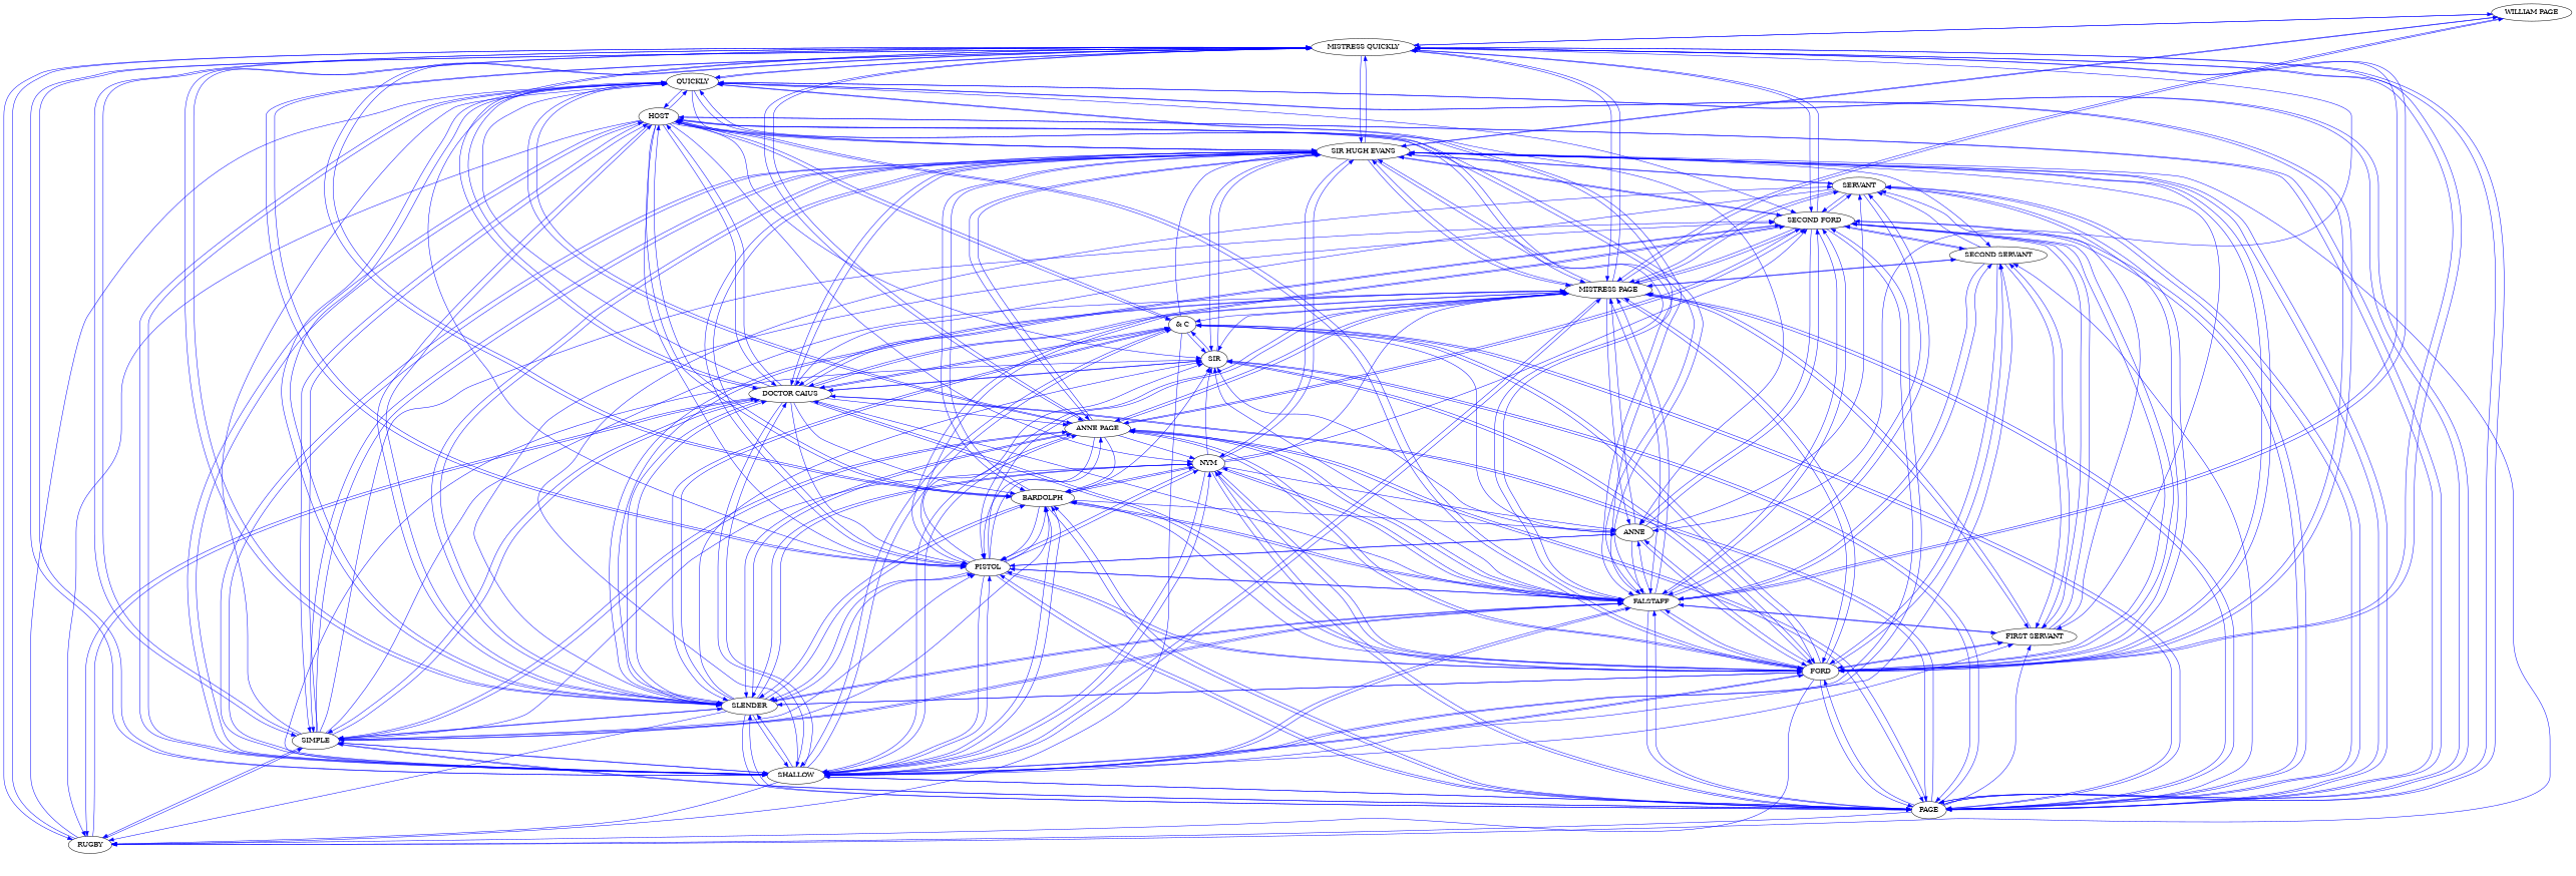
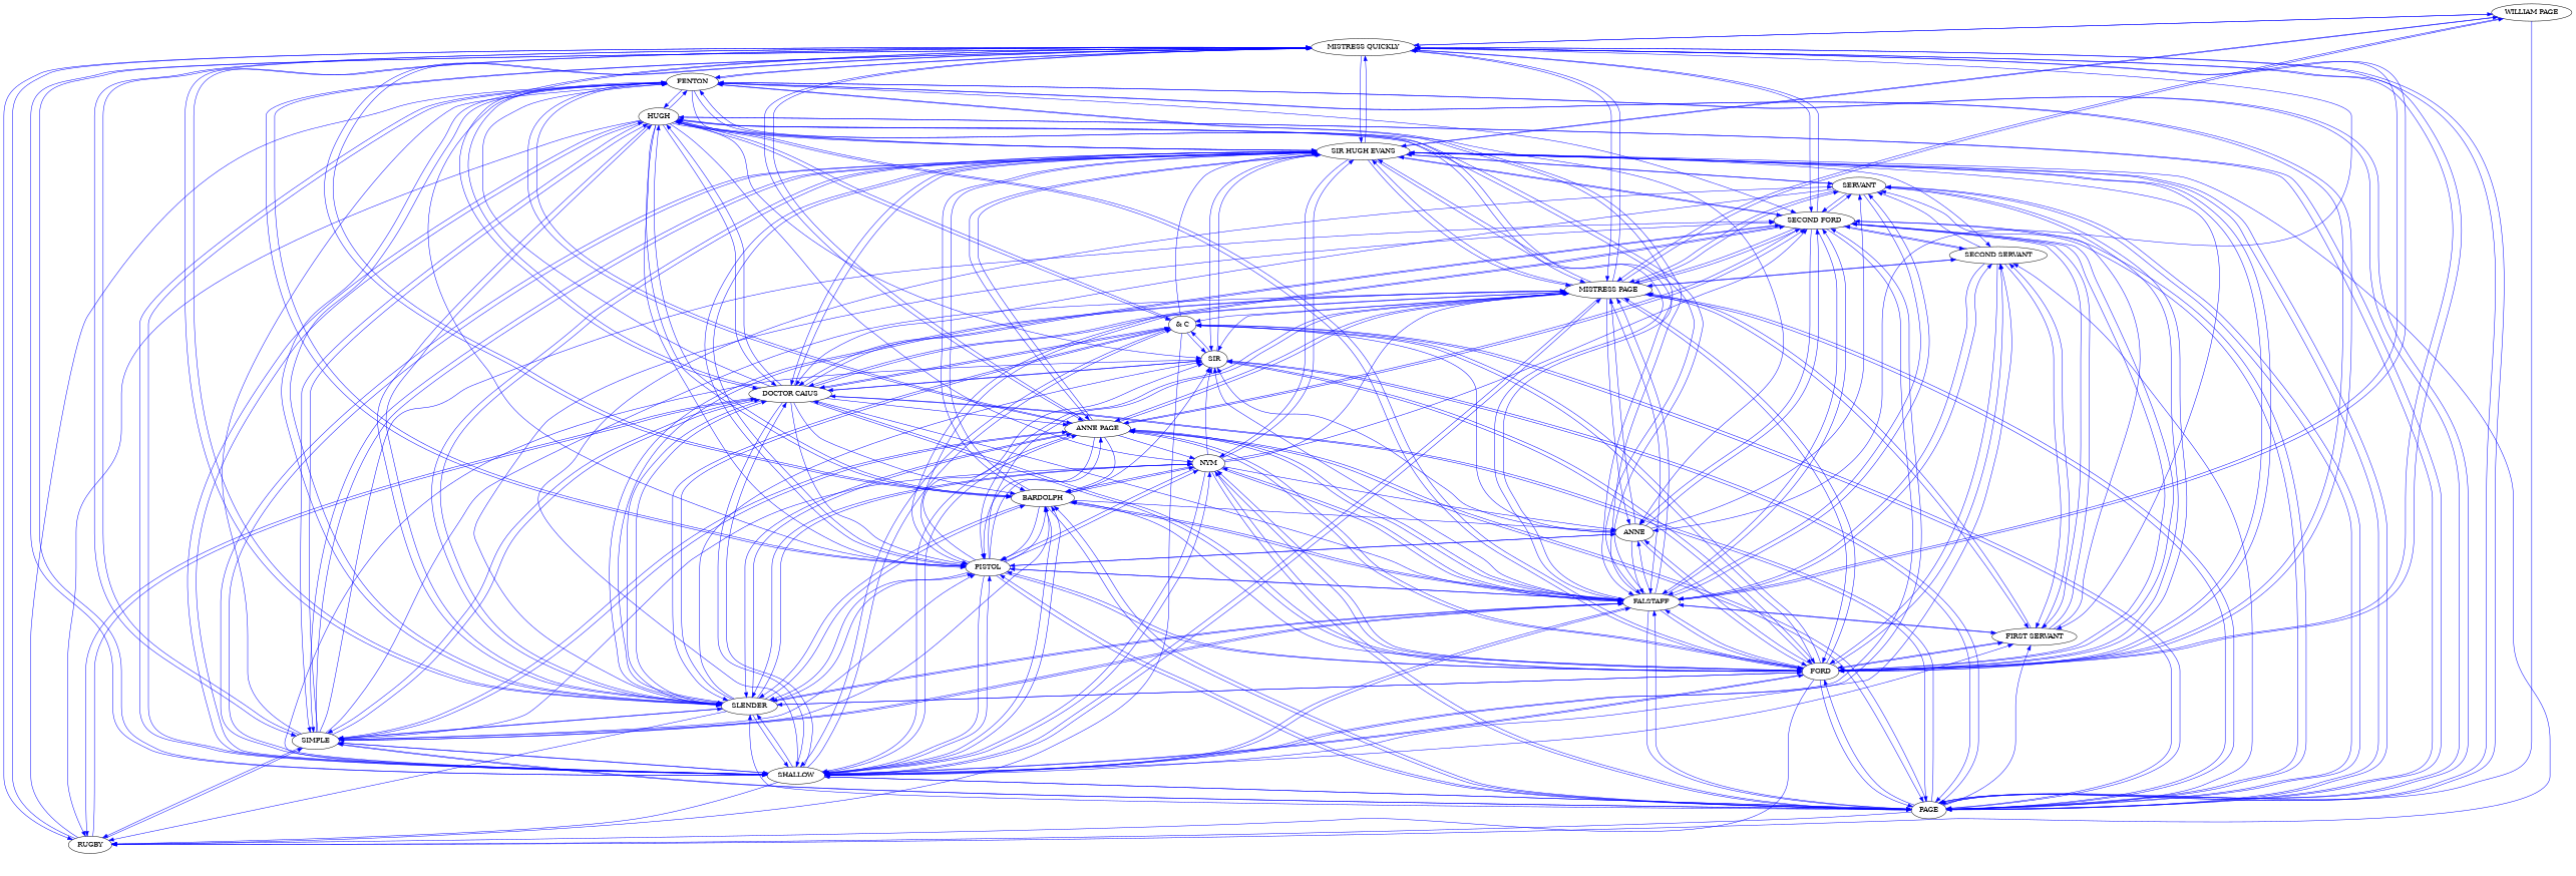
  strict digraph {
    edge [color=blue weight=1]
    "WILLIAM PAGE"
    "MISTRESS QUICKLY"
    "SIR HUGH EVANS"
    "MISTRESS PAGE"
    PAGE
    FORD
    RUGBY
    SHALLOW
    SLENDER
    "DOCTOR CAIUS"
    FALSTAFF
    PISTOL
    n13 [label=ANNE]
    n14 [label="SECOND FORD"]
    BARDOLPH
    SIMPLE
    "ANNE PAGE"
-   FENTON [label=QUICKLY]
+   FENTON
    n19 [label=SIR]
-   HOST
+   HOST [label=HUGH]
    NYM
    "FIRST SERVANT"
    "SECOND SERVANT"
    SERVANT
    "& C"
    "WILLIAM PAGE" -> "MISTRESS QUICKLY" [weight=12]
    "WILLIAM PAGE" -> "SIR HUGH EVANS" [weight=12]
    "WILLIAM PAGE" -> "MISTRESS PAGE" [weight=12]
    "MISTRESS QUICKLY" -> "WILLIAM PAGE" [weight=14]
    "MISTRESS QUICKLY" -> "SIR HUGH EVANS" [weight=56]
    "MISTRESS QUICKLY" -> "MISTRESS PAGE" [weight=62]
    "MISTRESS QUICKLY" -> PAGE
    "MISTRESS QUICKLY" -> FORD
    "MISTRESS QUICKLY" -> RUGBY [weight=60]
    "MISTRESS QUICKLY" -> SHALLOW [weight=2]
    "MISTRESS QUICKLY" -> SLENDER [weight=2]
    "MISTRESS QUICKLY" -> "DOCTOR CAIUS" [weight=32]
    "MISTRESS QUICKLY" -> FALSTAFF [weight=144]
    "MISTRESS QUICKLY" -> PISTOL [weight=118]
    "MISTRESS QUICKLY" -> n13 [weight=73]
    "MISTRESS QUICKLY" -> n14 [weight=46]
    "MISTRESS QUICKLY" -> BARDOLPH [weight=2]
    "MISTRESS QUICKLY" -> SIMPLE [weight=57]
    "MISTRESS QUICKLY" -> "ANNE PAGE" [weight=49]
    "MISTRESS QUICKLY" -> FENTON [weight=91]
    "SIR HUGH EVANS" -> "WILLIAM PAGE" [weight=30]
    "SIR HUGH EVANS" -> "MISTRESS QUICKLY" [weight=48]
    "SIR HUGH EVANS" -> "MISTRESS PAGE" [weight=96]
    "SIR HUGH EVANS" -> PAGE [weight=129]
    "SIR HUGH EVANS" -> FORD [weight=38]
    "SIR HUGH EVANS" -> RUGBY [weight=15]
    "SIR HUGH EVANS" -> SHALLOW [weight=99]
    "SIR HUGH EVANS" -> SLENDER [weight=91]
    "SIR HUGH EVANS" -> "DOCTOR CAIUS" [weight=34]
    "SIR HUGH EVANS" -> FALSTAFF [weight=73]
    "SIR HUGH EVANS" -> PISTOL [weight=49]
    "SIR HUGH EVANS" -> n14 [weight=66]
    "SIR HUGH EVANS" -> BARDOLPH [weight=39]
    "SIR HUGH EVANS" -> SIMPLE [weight=76]
    "SIR HUGH EVANS" -> "ANNE PAGE" [weight=35]
    "SIR HUGH EVANS" -> n19 [weight=55]
    "SIR HUGH EVANS" -> HOST [weight=18]
    "SIR HUGH EVANS" -> NYM [weight=31]
    "SIR HUGH EVANS" -> "FIRST SERVANT" [weight=8]
    "SIR HUGH EVANS" -> "SECOND SERVANT" [weight=8]
    "SIR HUGH EVANS" -> SERVANT [weight=8]
    "MISTRESS PAGE" -> "WILLIAM PAGE" [weight=15]
    "MISTRESS PAGE" -> "MISTRESS QUICKLY" [weight=47]
    "MISTRESS PAGE" -> "SIR HUGH EVANS" [weight=80]
    "MISTRESS PAGE" -> PAGE [weight=78]
    "MISTRESS PAGE" -> FORD [weight=132]
    "MISTRESS PAGE" -> SHALLOW [weight=4]
    "MISTRESS PAGE" -> SLENDER [weight=11]
    "MISTRESS PAGE" -> "DOCTOR CAIUS" [weight=21]
    "MISTRESS PAGE" -> FALSTAFF [weight=111]
    "MISTRESS PAGE" -> PISTOL [weight=21]
    "MISTRESS PAGE" -> n13 [weight=47]
    "MISTRESS PAGE" -> n14 [weight=233]
    "MISTRESS PAGE" -> "ANNE PAGE" [weight=29]
    "MISTRESS PAGE" -> FENTON [weight=14]
    "MISTRESS PAGE" -> n19 [weight=13]
    "MISTRESS PAGE" -> "FIRST SERVANT" [weight=63]
    "MISTRESS PAGE" -> "SECOND SERVANT" [weight=63]
    "MISTRESS PAGE" -> SERVANT [weight=55]
    "MISTRESS PAGE" -> "& C" [weight=13]
    PAGE -> "MISTRESS QUICKLY" [weight=26]
    PAGE -> "SIR HUGH EVANS" [weight=95]
    PAGE -> "MISTRESS PAGE" [weight=78]
    PAGE -> FORD [weight=89]
    PAGE -> RUGBY [weight=15]
    PAGE -> SHALLOW [weight=69]
    PAGE -> SLENDER [weight=72]
    PAGE -> "DOCTOR CAIUS" [weight=32]
    PAGE -> FALSTAFF [weight=42]
    PAGE -> PISTOL [weight=27]
    PAGE -> n14 [weight=70]
    PAGE -> BARDOLPH [weight=9]
    PAGE -> SIMPLE [weight=13]
    PAGE -> "ANNE PAGE" [weight=34]
    PAGE -> FENTON [weight=12]
    PAGE -> n19 [weight=26]
    PAGE -> HOST [weight=19]
    PAGE -> NYM [weight=9]
    PAGE -> "FIRST SERVANT" [weight=7]
    PAGE -> "SECOND SERVANT" [weight=7]
    PAGE -> SERVANT [weight=7]
    PAGE -> "& C" [weight=9]
    FORD -> "MISTRESS QUICKLY" [weight=26]
    FORD -> "SIR HUGH EVANS" [weight=115]
    FORD -> "MISTRESS PAGE" [weight=125]
    FORD -> PAGE [weight=136]
    FORD -> RUGBY [weight=6]
    FORD -> SHALLOW [weight=54]
    FORD -> SLENDER [weight=13]
    FORD -> "DOCTOR CAIUS" [weight=78]
    FORD -> FALSTAFF [weight=186]
    FORD -> PISTOL [weight=30]
    FORD -> n13 [weight=7]
    FORD -> n14 [weight=118]
    FORD -> BARDOLPH [weight=3]
    FORD -> "ANNE PAGE" [weight=26]
    FORD -> FENTON [weight=6]
    FORD -> n19 [weight=35]
    FORD -> HOST [weight=10]
    FORD -> NYM [weight=5]
    FORD -> "FIRST SERVANT" [weight=46]
    FORD -> "SECOND SERVANT" [weight=46]
    FORD -> SERVANT [weight=50]
    FORD -> "& C" [weight=35]
    RUGBY -> "MISTRESS QUICKLY" [weight=4]
    RUGBY -> "DOCTOR CAIUS" [weight=8]
    RUGBY -> SIMPLE [weight=4]
    RUGBY -> FENTON [weight=4]
    SHALLOW -> "MISTRESS QUICKLY" [weight=9]
    SHALLOW -> "SIR HUGH EVANS" [weight=68]
    SHALLOW -> "MISTRESS PAGE" [weight=17]
    SHALLOW -> PAGE [weight=103]
    SHALLOW -> FORD [weight=24]
    SHALLOW -> RUGBY [weight=23]
    SHALLOW -> SLENDER [weight=93]
    SHALLOW -> "DOCTOR CAIUS" [weight=26]
    SHALLOW -> FALSTAFF [weight=21]
    SHALLOW -> PISTOL [weight=18]
    SHALLOW -> n14 [weight=17]
    SHALLOW -> BARDOLPH [weight=18]
    SHALLOW -> SIMPLE [weight=27]
    SHALLOW -> "ANNE PAGE" [weight=23]
    SHALLOW -> FENTON [weight=9]
    SHALLOW -> n19 [weight=38]
    SHALLOW -> HOST [weight=39]
    SHALLOW -> NYM [weight=18]
    SHALLOW -> "FIRST SERVANT" [weight=3]
    SHALLOW -> "SECOND SERVANT" [weight=3]
    SHALLOW -> SERVANT [weight=3]
    SHALLOW -> "& C" [weight=5]
    SLENDER -> "MISTRESS QUICKLY" [weight=37]
    SLENDER -> "SIR HUGH EVANS" [weight=84]
    SLENDER -> "MISTRESS PAGE" [weight=72]
-   SLENDER -> PAGE [weight=120]
+   "WILLIAM PAGE" -> PAGE [weight=120]
    SLENDER -> FORD [weight=20]
    SLENDER -> RUGBY [weight=7]
    SLENDER -> SHALLOW [weight=95]
    SLENDER -> "DOCTOR CAIUS" [weight=7]
    SLENDER -> FALSTAFF [weight=92]
    SLENDER -> PISTOL [weight=92]
    SLENDER -> n14 [weight=72]
    SLENDER -> BARDOLPH [weight=76]
    SLENDER -> SIMPLE [weight=29]
    SLENDER -> "ANNE PAGE" [weight=93]
    SLENDER -> FENTON [weight=21]
    SLENDER -> n19 [weight=41]
    SLENDER -> HOST [weight=7]
    SLENDER -> NYM [weight=76]
    SLENDER -> "& C" [weight=4]
    "DOCTOR CAIUS" -> "MISTRESS QUICKLY" [weight=40]
    "DOCTOR CAIUS" -> "SIR HUGH EVANS" [weight=24]
    "DOCTOR CAIUS" -> "MISTRESS PAGE" [weight=11]
    "DOCTOR CAIUS" -> PAGE [weight=33]
    "DOCTOR CAIUS" -> FORD [weight=13]
    "DOCTOR CAIUS" -> RUGBY [weight=78]
    "DOCTOR CAIUS" -> SHALLOW [weight=22]
    "DOCTOR CAIUS" -> SLENDER [weight=26]
    "DOCTOR CAIUS" -> FALSTAFF [weight=15]
    "DOCTOR CAIUS" -> PISTOL [weight=4]
    "DOCTOR CAIUS" -> n14 [weight=11]
    "DOCTOR CAIUS" -> BARDOLPH [weight=5]
    "DOCTOR CAIUS" -> SIMPLE [weight=39]
    "DOCTOR CAIUS" -> "ANNE PAGE" [weight=4]
    "DOCTOR CAIUS" -> FENTON [weight=36]
    "DOCTOR CAIUS" -> n19 [weight=3]
    "DOCTOR CAIUS" -> HOST [weight=35]
    "DOCTOR CAIUS" -> "& C" [weight=3]
    FALSTAFF -> "MISTRESS QUICKLY" [weight=83]
    FALSTAFF -> "SIR HUGH EVANS" [weight=45]
    FALSTAFF -> "MISTRESS PAGE" [weight=95]
    FALSTAFF -> PAGE [weight=40]
    FALSTAFF -> FORD [weight=164]
    FALSTAFF -> SHALLOW [weight=15]
    FALSTAFF -> SLENDER [weight=18]
    FALSTAFF -> PISTOL [weight=141]
    FALSTAFF -> n13 [weight=105]
    FALSTAFF -> n14 [weight=95]
    FALSTAFF -> BARDOLPH [weight=52]
    FALSTAFF -> SIMPLE [weight=12]
    FALSTAFF -> "ANNE PAGE" [weight=32]
    FALSTAFF -> FENTON [weight=3]
    FALSTAFF -> n19 [weight=15]
    FALSTAFF -> HOST [weight=21]
    FALSTAFF -> NYM [weight=61]
    FALSTAFF -> "FIRST SERVANT" [weight=14]
    FALSTAFF -> "SECOND SERVANT" [weight=14]
    FALSTAFF -> SERVANT [weight=35]
    PISTOL -> "MISTRESS QUICKLY" [weight=7]
    PISTOL -> "SIR HUGH EVANS" [weight=13]
    PISTOL -> "MISTRESS PAGE" [weight=20]
    PISTOL -> PAGE [weight=19]
    PISTOL -> FORD [weight=13]
    PISTOL -> SHALLOW [weight=6]
    PISTOL -> SLENDER [weight=6]
    PISTOL -> FALSTAFF [weight=33]
    PISTOL -> n13 [weight=13]
    PISTOL -> n14 [weight=20]
    PISTOL -> BARDOLPH [weight=7]
    PISTOL -> "ANNE PAGE" [weight=7]
    PISTOL -> n19 [weight=6]
    PISTOL -> NYM [weight=43]
    n13 -> "MISTRESS PAGE" [weight=12]
    n13 -> FORD
    n13 -> FALSTAFF [weight=4]
    n13 -> PISTOL
    n13 -> n14 [weight=9]
    n13 -> n19 [weight=3]
    n13 -> SERVANT [weight=9]
    n13 -> "& C" [weight=3]
    n14 -> "MISTRESS QUICKLY" [weight=3]
    n14 -> "SIR HUGH EVANS" [weight=36]
    n14 -> "MISTRESS PAGE" [weight=166]
    n14 -> PAGE [weight=41]
    n14 -> FORD [weight=74]
    n14 -> SHALLOW [weight=11]
    n14 -> "DOCTOR CAIUS" [weight=26]
    n14 -> FALSTAFF [weight=89]
    n14 -> PISTOL [weight=3]
    n14 -> n13 [weight=28]
    n14 -> "ANNE PAGE" [weight=3]
    n14 -> "FIRST SERVANT" [weight=53]
    n14 -> "SECOND SERVANT" [weight=53]
    n14 -> SERVANT [weight=66]
    BARDOLPH -> "MISTRESS QUICKLY"
    BARDOLPH -> "SIR HUGH EVANS" [weight=5]
    BARDOLPH -> PAGE [weight=5]
    BARDOLPH -> SHALLOW [weight=5]
    BARDOLPH -> SLENDER [weight=5]
    BARDOLPH -> FALSTAFF [weight=19]
    BARDOLPH -> PISTOL [weight=6]
    BARDOLPH -> n13
    BARDOLPH -> n19 [weight=5]
    BARDOLPH -> HOST [weight=9]
    BARDOLPH -> NYM [weight=6]
    SIMPLE -> "MISTRESS QUICKLY" [weight=14]
    SIMPLE -> "SIR HUGH EVANS" [weight=12]
    SIMPLE -> "MISTRESS PAGE" [weight=3]
    SIMPLE -> PAGE [weight=3]
    SIMPLE -> RUGBY [weight=14]
    SIMPLE -> SHALLOW [weight=3]
    SIMPLE -> SLENDER [weight=3]
    SIMPLE -> "DOCTOR CAIUS" [weight=6]
    SIMPLE -> FALSTAFF [weight=26]
    SIMPLE -> PISTOL [weight=3]
    SIMPLE -> n14 [weight=3]
    SIMPLE -> BARDOLPH [weight=3]
    SIMPLE -> "ANNE PAGE" [weight=3]
    SIMPLE -> FENTON [weight=14]
    SIMPLE -> HOST [weight=23]
    SIMPLE -> NYM [weight=3]
    "ANNE PAGE" -> "MISTRESS QUICKLY" [weight=12]
    "ANNE PAGE" -> "SIR HUGH EVANS" [weight=3]
    "ANNE PAGE" -> "MISTRESS PAGE" [weight=14]
    "ANNE PAGE" -> PAGE [weight=11]
    "ANNE PAGE" -> FORD
    "ANNE PAGE" -> SHALLOW [weight=10]
    "ANNE PAGE" -> SLENDER [weight=19]
    "ANNE PAGE" -> FALSTAFF [weight=11]
    "ANNE PAGE" -> PISTOL [weight=11]
    "ANNE PAGE" -> n14 [weight=11]
    "ANNE PAGE" -> BARDOLPH [weight=10]
    "ANNE PAGE" -> SIMPLE [weight=4]
    "ANNE PAGE" -> FENTON [weight=18]
    "ANNE PAGE" -> NYM [weight=10]
    FENTON -> "MISTRESS QUICKLY" [weight=30]
    FENTON -> "SIR HUGH EVANS" [weight=11]
    FENTON -> "MISTRESS PAGE" [weight=19]
    FENTON -> PAGE [weight=13]
    FENTON -> FORD [weight=11]
    FENTON -> SHALLOW [weight=2]
    FENTON -> SLENDER [weight=13]
    FENTON -> FALSTAFF [weight=11]
    FENTON -> PISTOL [weight=11]
    FENTON -> n14 [weight=11]
    FENTON -> "ANNE PAGE" [weight=36]
    FENTON -> HOST [weight=47]
    n19 -> "SIR HUGH EVANS"
    n19 -> PAGE
    n19 -> FORD
    n19 -> "DOCTOR CAIUS"
    n19 -> "& C"
    HOST -> "SIR HUGH EVANS" [weight=24]
    HOST -> PAGE [weight=52]
    HOST -> FORD [weight=17]
    HOST -> RUGBY [weight=48]
    HOST -> SHALLOW [weight=48]
    HOST -> SLENDER [weight=40]
    HOST -> "DOCTOR CAIUS" [weight=51]
    HOST -> FALSTAFF [weight=33]
    HOST -> PISTOL [weight=7]
    HOST -> n13 [weight=7]
    HOST -> BARDOLPH [weight=21]
    HOST -> SIMPLE [weight=33]
    HOST -> FENTON [weight=7]
    HOST -> n19 [weight=7]
    HOST -> NYM [weight=7]
    HOST -> "& C" [weight=7]
    NYM -> "SIR HUGH EVANS" [weight=4]
    NYM -> "MISTRESS PAGE" [weight=9]
    NYM -> PAGE [weight=13]
    NYM -> FORD [weight=9]
    NYM -> SHALLOW [weight=4]
    NYM -> SLENDER [weight=4]
    NYM -> FALSTAFF [weight=11]
    NYM -> PISTOL [weight=19]
    NYM -> n13 [weight=7]
    NYM -> n14 [weight=9]
    NYM -> BARDOLPH [weight=4]
    NYM -> n19 [weight=4]
    "FIRST SERVANT" -> "MISTRESS PAGE" [weight=2]
    "FIRST SERVANT" -> FORD [weight=2]
    "FIRST SERVANT" -> FALSTAFF [weight=2]
    "FIRST SERVANT" -> n14 [weight=2]
    "FIRST SERVANT" -> "SECOND SERVANT" [weight=2]
    "FIRST SERVANT" -> SERVANT [weight=2]
    "SECOND SERVANT" -> "MISTRESS PAGE"
    "SECOND SERVANT" -> FORD
    "SECOND SERVANT" -> FALSTAFF
    "SECOND SERVANT" -> n14
    "SECOND SERVANT" -> "FIRST SERVANT"
    "SECOND SERVANT" -> SERVANT
    SERVANT -> "SIR HUGH EVANS"
    SERVANT -> "MISTRESS PAGE"
    SERVANT -> PAGE
    SERVANT -> FORD
    SERVANT -> "DOCTOR CAIUS"
    SERVANT -> FALSTAFF
    SERVANT -> n14
    "& C" -> "SIR HUGH EVANS"
    "& C" -> PAGE
    "& C" -> FORD
    "& C" -> RUGBY
    "& C" -> SHALLOW
    "& C" -> SLENDER
    "& C" -> "DOCTOR CAIUS"
    "& C" -> n19
    "& C" -> HOST
  }
